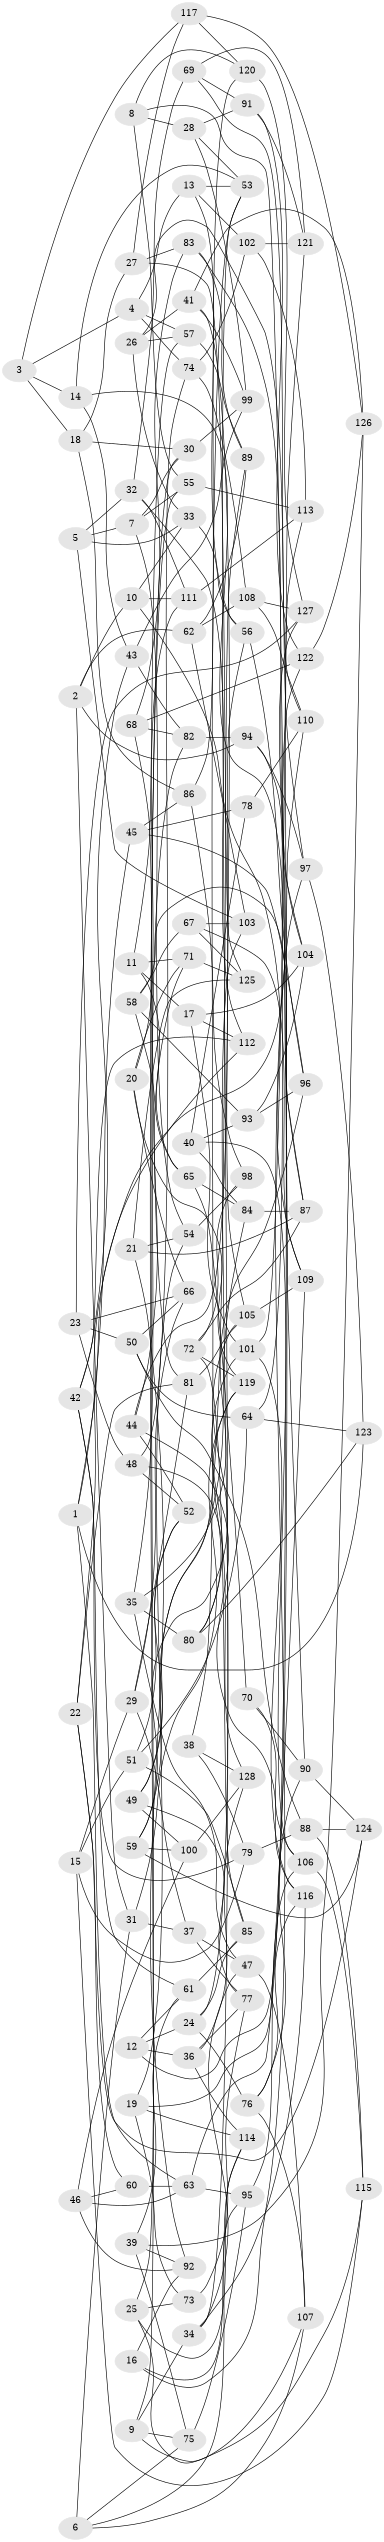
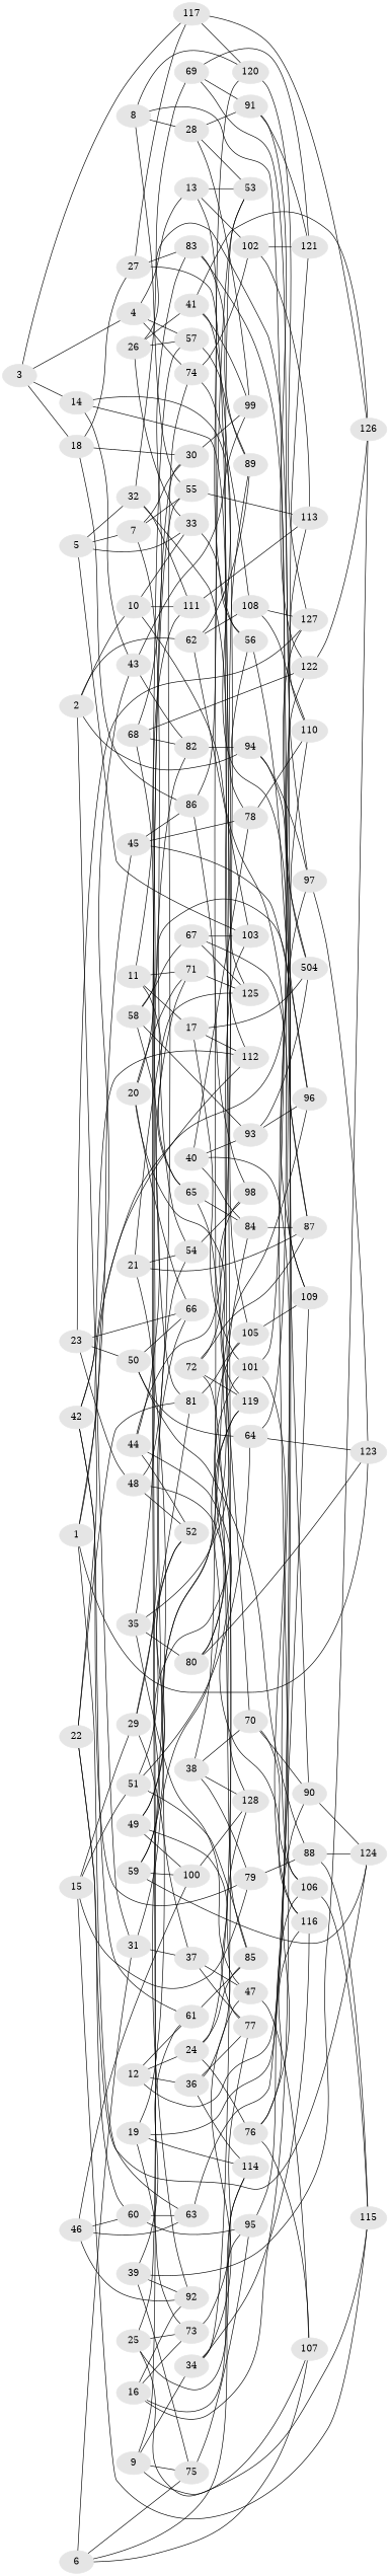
  graph {
    rankdir=LR
    node [color=gray90 style=filled]
    1
    45
    63
    123
    127
    78
    86
    96
    109
    2
    10
    31
    62
    94
    33
    111
    119
    37
    103
    89
    108
    97
-   104
+   104 [label=504]
    3
    4
    14
    18
    117
    13
    57
    74
    43
    87
    30
    27
    120
    126
    53
    56
    102
    5
    7
    32
    54
    55
    112
    69
    6
    75
    107
    114
    95
    99
    98
    113
    8
    28
    90
    91
    124
    9
    34
    47
    116
    11
    17
    65
    71
    101
    70
    84
    125
    12
    24
    36
    61
    76
    85
    77
    n80 [label=128]
    121
    82
    110
    15
    29
    51
    79
    115
    66
    81
    52
    64
    88
    16
    73
    92
    106
    83
    19
    20
    21
    22
    60
    105
    23
    48
    50
    25
    26
    41
    122
    35
    80
    38
    39
    40
    93
    42
    44
    46
    100
    49
    58
    67
    59
    68
    72
    1 -- 45
    1 -- 63
    1 -- 123
    1 -- 127
    45 -- 78
    45 -- 86
    45 -- 96
    63 -- 109
    78 -- 110
    86 -- 120
    86 -- 98
    2 -- 10
    2 -- 31
    2 -- 62
    2 -- 94
    10 -- 109
    10 -- 33
    10 -- 111
    31 -- 119
    31 -- 37
    62 -- 103
    62 -- 89
    62 -- 108
    94 -- 97
    94 -- 104
    33 -- 56
    111 -- 113
    37 -- 47
    37 -- 77
    108 -- 127
    108 -- 110
    97 -- 123
    3 -- 4
    3 -- 14
    3 -- 18
    3 -- 117
    4 -- 13
    4 -- 57
    4 -- 74
-   14 -- 53
+   14 -- 78
    14 -- 43
    14 -- 87
    18 -- 86
    18 -- 30
    18 -- 27
    117 -- 120
    117 -- 126
    13 -- 53
    13 -- 56
    13 -- 102
    57 -- 89
    74 -- 108
    74 -- 102
    43 -- 99
    43 -- 82
    30 -- 99
    27 -- 117
    27 -- 125
    27 -- 83
    120 -- 127
    56 -- 96
    102 -- 113
    102 -- 121
    5 -- 33
    5 -- 103
    5 -- 7
    5 -- 32
    7 -- 30
    7 -- 54
    7 -- 55
    32 -- 111
    32 -- 112
    32 -- 69
    54 -- 98
    55 -- 113
    69 -- 91
    69 -- 121
    69 -- 110
    6 -- 31
    6 -- 75
    6 -- 107
    6 -- 114
    75 -- 95
    95 -- 106
    8 -- 120
    8 -- 55
    8 -- 28
    8 -- 90
    28 -- 53
    28 -- 99
    28 -- 91
    90 -- 124
    91 -- 121
    91 -- 122
    9 -- 55
    9 -- 75
    9 -- 107
    9 -- 34
    34 -- 53
    34 -- 47
    34 -- 116
    47 -- 107
    11 -- 57
    11 -- 17
    11 -- 65
    11 -- 71
    17 -- 104
    17 -- 112
    17 -- 101
    65 -- 70
    65 -- 84
    71 -- 125
    101 -- 116
    101 -- 121
    70 -- 90
    70 -- 106
    84 -- 87
    12 -- 113
    12 -- 24
    12 -- 36
    12 -- 61
    24 -- 103
    24 -- 76
    24 -- 85
    36 -- 114
    36 -- 77
    36 -- n80
    61 -- 85
    76 -- 107
    76 -- 90
    76 -- 116
    82 -- 94
    15 -- 29
    15 -- 51
    15 -- 79
    15 -- 115
    29 -- 37
    29 -- 66
    29 -- 81
    51 -- 85
    51 -- 52
    51 -- 64
    79 -- 88
    81 -- 105
    64 -- 123
    64 -- 122
    88 -- 124
    88 -- 115
    16 -- 97
    16 -- 95
+   16 -- 73
    16 -- 92
    73 -- 77
    106 -- 115
    83 -- 89
    83 -- 104
    19 -- 54
    19 -- 114
    19 -- 110
    19 -- 73
    20 -- 111
    20 -- 119
    20 -- 71
    20 -- 66
    21 -- 87
    21 -- 54
    21 -- 125
    21 -- 92
    22 -- 112
    22 -- 124
    22 -- 81
    22 -- 60
    60 -- 63
-   63 -- 95
+   60 -- 95
    105 -- 109
    23 -- 127
    23 -- 66
    23 -- 48
    23 -- 50
    48 -- 74
    48 -- n80
    48 -- 52
    50 -- 66
    50 -- 64
    50 -- 88
    25 -- 30
    25 -- 114
    25 -- 115
    25 -- 73
    26 -- 33
    26 -- 97
    26 -- 57
    26 -- 41
    41 -- 126
    41 -- 99
    41 -- 105
    122 -- 126
    35 -- 96
    35 -- 47
    35 -- 82
    35 -- 80
    80 -- 123
    80 -- 119
    80 -- 101
    38 -- 53
+   38 -- 70
    38 -- n80
    38 -- 79
    39 -- 126
    39 -- 75
    39 -- 61
    39 -- 92
    40 -- 78
    40 -- 84
    40 -- 106
    40 -- 93
    93 -- 96
    93 -- 104
    42 -- 43
    42 -- 112
    42 -- 61
    42 -- 79
    44 -- 56
    44 -- 116
    44 -- 71
    44 -- 52
    46 -- 63
    46 -- 92
    46 -- 60
    46 -- 100
    100 -- n80
    49 -- 84
    49 -- 77
    49 -- 52
    49 -- 100
    58 -- 87
    58 -- 65
    58 -- 93
    58 -- 67
    67 -- 109
    67 -- 103
    67 -- 125
    59 -- 89
    59 -- 124
    59 -- 105
    59 -- 100
    68 -- 82
    68 -- 81
    68 -- 83
    68 -- 122
    72 -- 119
    72 -- 87
    72 -- 98
    72 -- 85
  }
